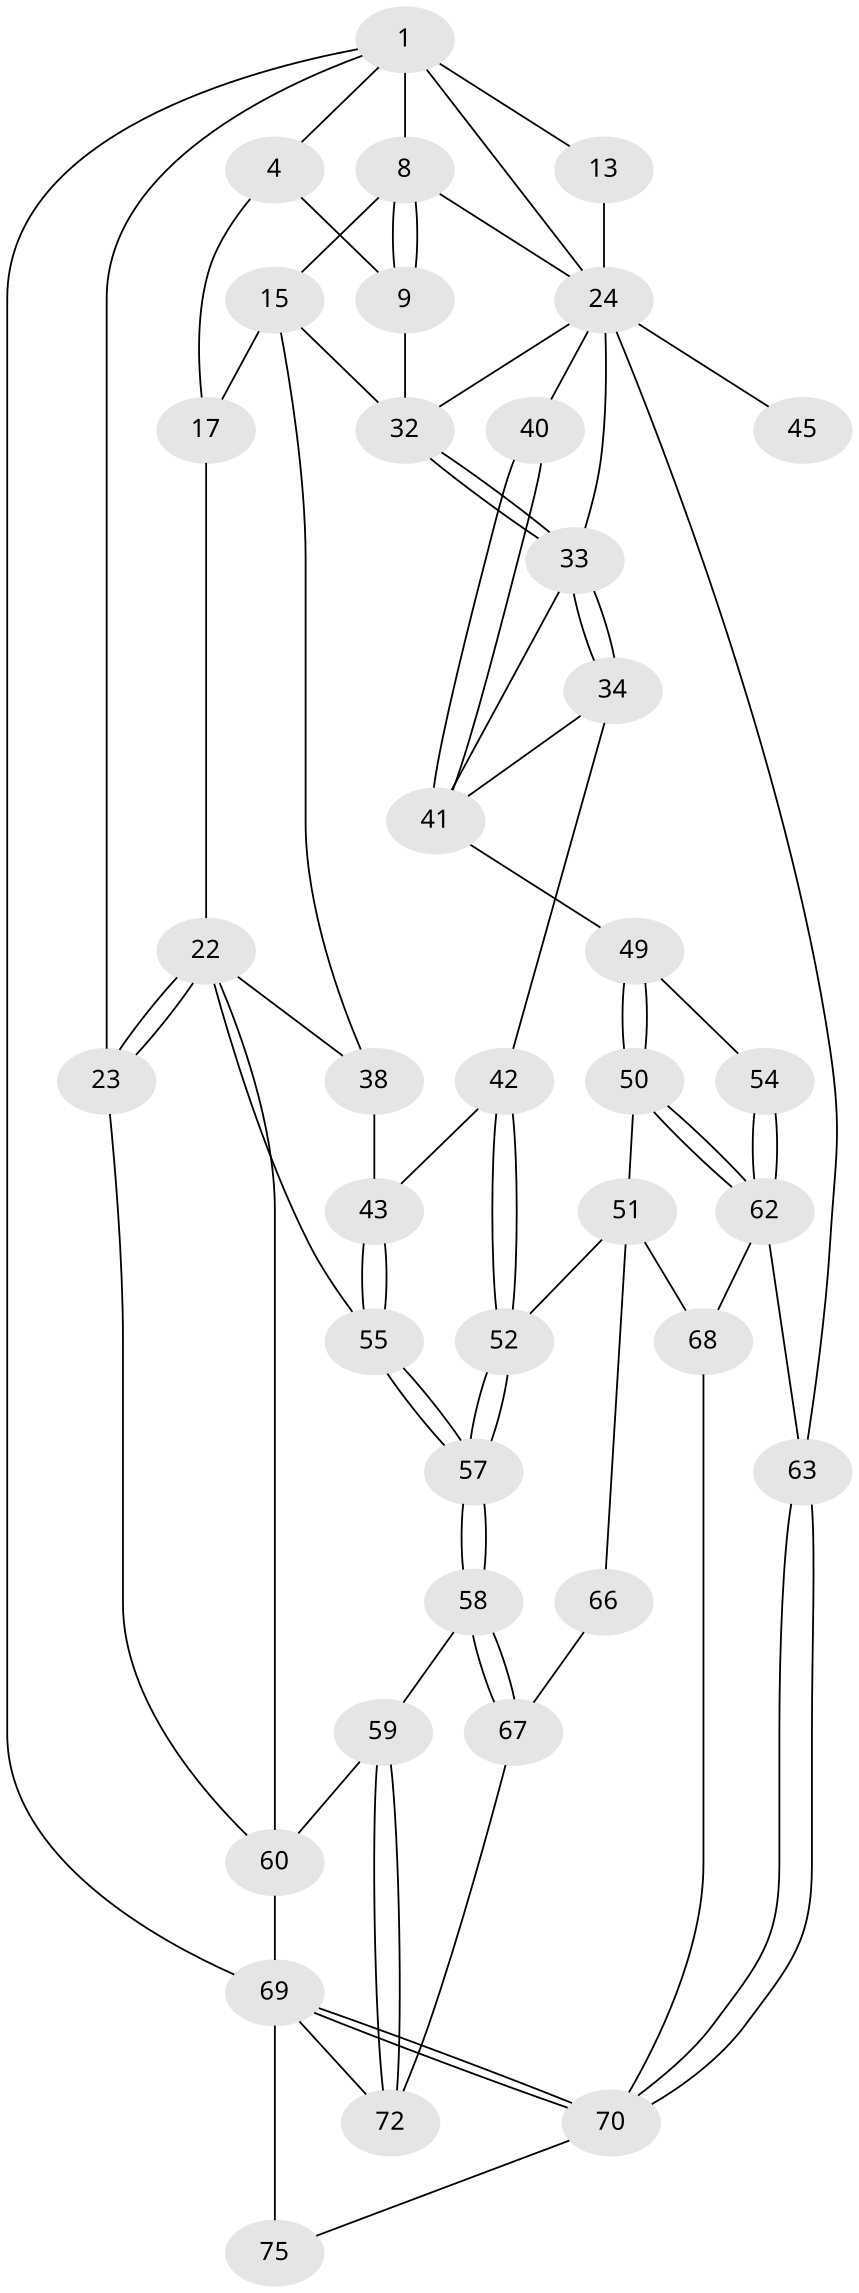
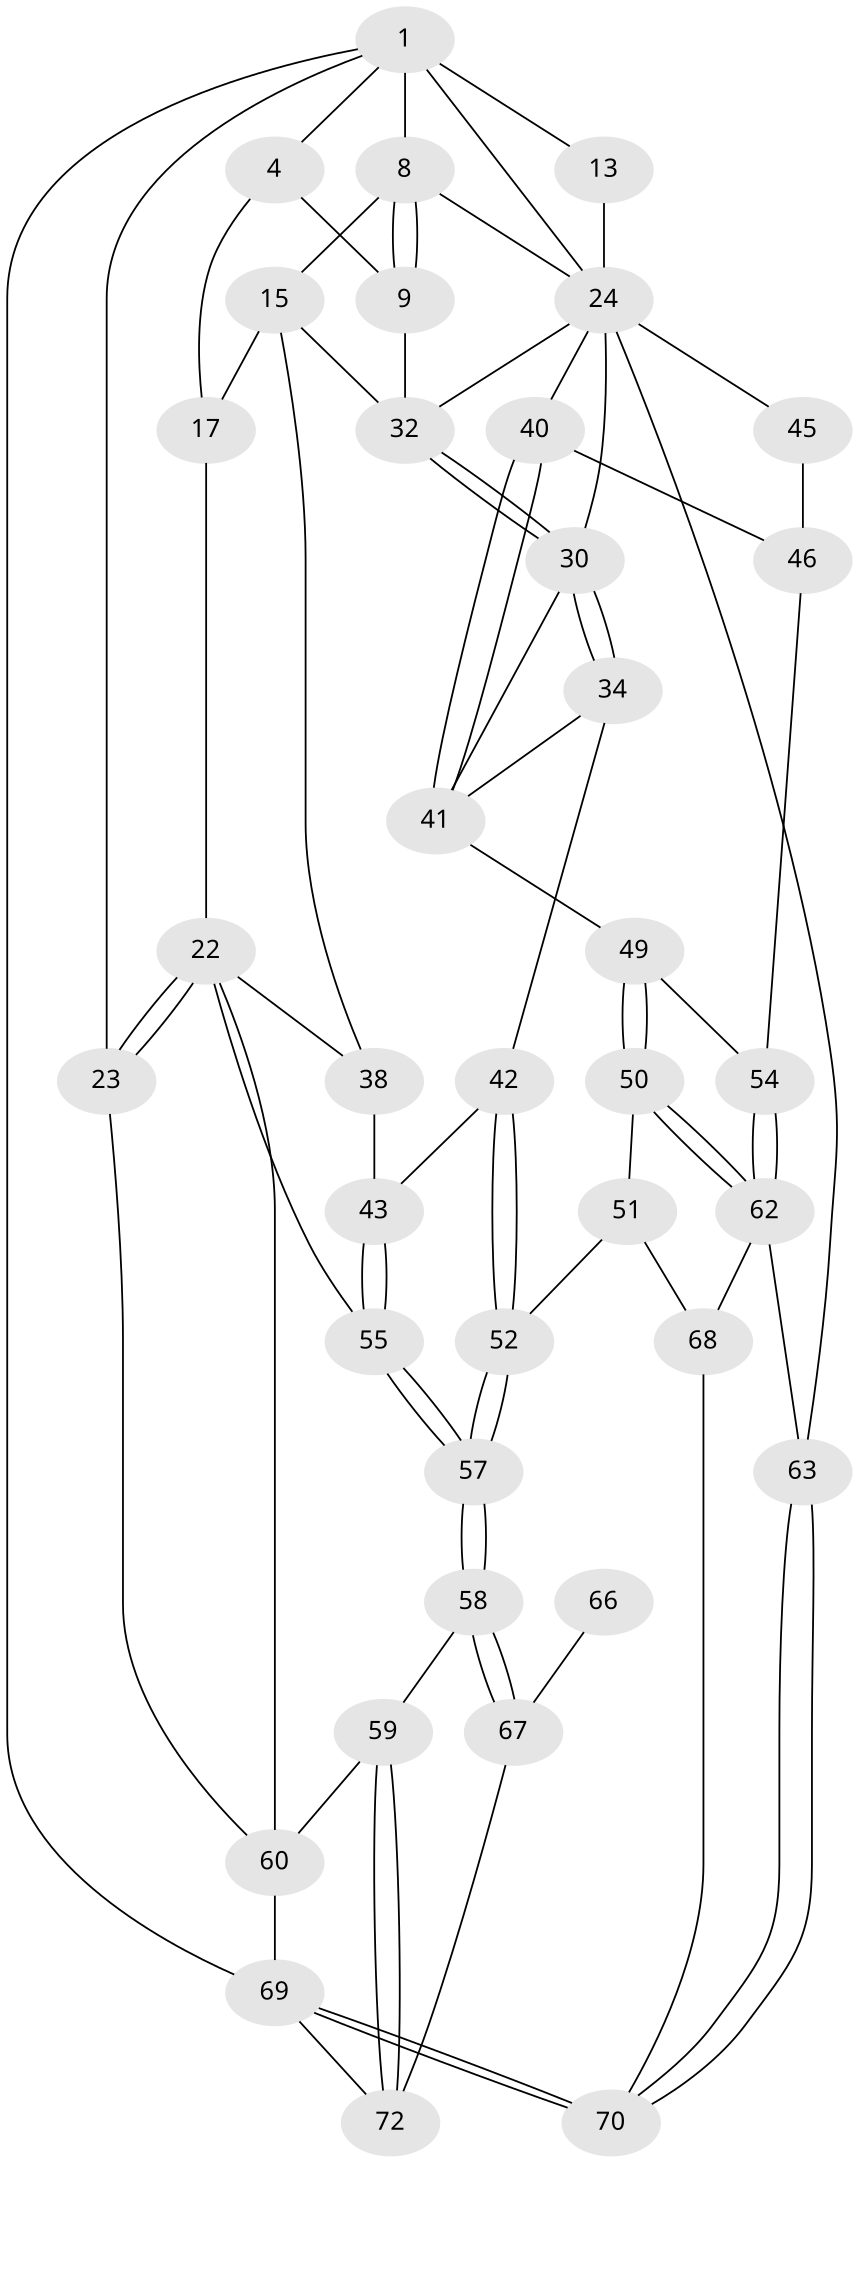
  graph {
    fontname="Noto Sans"
    node [color=gray90 fontname="Noto Sans" style=filled]
    edge [fontname="Noto Sans"]
    1 [super="+6+2"]
    4 [super="+10+5"]
    8 [super="+14"]
    13 [super="+21"]
    23
    24 [super="+25+36"]
    69 [super="+71"]
    9 [super="+11"]
    17 [super="+18"]
    15 [super="+29+16"]
    60 [super="+61"]
    32
-   33 [super="+37"]
+   33 [super="+37" label=30]
    40
    45 [super="+48"]
    63
    72 [super="+77"]
    70 [super="+74"]
-   75 [super="+76"]
    22 [super="+39"]
    38
    43
    55
    57
    34 [super="+35"]
    41 [super="+44"]
+   46 [super="+53"]
    42
    49
    52
    54
    50
    62 [super="+64"]
    51 [super="+65"]
    66
    68
    67
    58
    59
    1 -- 4
    1 -- 8
    1 -- 13 [weight=3]
    1 -- 23
    1 -- 24
    1 -- 69 [weight=2]
    4 -- 9 [weight=2]
    4 -- 17
    8 -- 24
    8 -- 9
    8 -- 9
    8 -- 15
    13 -- 24
    23 -- 60
    24 -- 32
    24 -- 33
    24 -- 40
    24 -- 45 [weight=2]
    24 -- 63
    69 -- 72 [weight=2]
    69 -- 70
    69 -- 70
-   69 -- 75 [weight=2]
    9 -- 32
    17 -- 22
    15 -- 17 [weight=2]
    15 -- 32
    15 -- 38
    60 -- 69
    32 -- 33
    32 -- 33
    33 -- 34
    33 -- 34
    33 -- 41
    40 -- 41
    40 -- 41
+   40 -- 46
+   45 -- 46 [weight=2]
    63 -- 70
    63 -- 70
-   70 -- 75
    22 -- 23
    22 -- 23
    22 -- 60
    22 -- 38
    22 -- 55
    38 -- 43
    43 -- 55
    43 -- 55
    55 -- 57
    55 -- 57
    57 -- 58
    57 -- 58
    34 -- 41
    34 -- 42
    41 -- 49
+   46 -- 54
    42 -- 43
    42 -- 52
    42 -- 52
    49 -- 54
    49 -- 50
    49 -- 50
    52 -- 57
    52 -- 57
    54 -- 62
    54 -- 62
    50 -- 62
    50 -- 62
    50 -- 51
    62 -- 63
    62 -- 68
    51 -- 52
-   51 -- 66
    51 -- 68
    66 -- 67
    68 -- 70
    67 -- 72
    58 -- 67
    58 -- 67
    58 -- 59
    59 -- 60
    59 -- 72
    59 -- 72
  }
